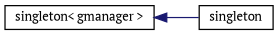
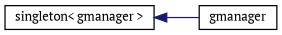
  digraph {
    rankdir=LR
    fontname="PT Serif"
    node [color=black fillcolor=white fontname="PT Serif" fontsize=10 shape=record style=filled]
    n1 [height=0.2 label="singleton\< gmanager \>" width=0.4]
-   n2 [height=0.2 label=singleton width=0.4]
+   n2 [height=0.2 label=gmanager width=0.4]
    n1 -> n2 [color=midnightblue dir=back fontname="PT Serif" fontsize=10 labelfontname=Helvetica labelfontsize=10 style=solid]
  }
